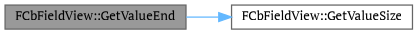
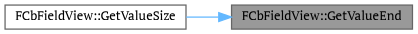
  digraph {
    rankdir=LR
    fontname="PT Serif"
    node [fontname="PT Serif" fontsize=10 shape=box style=filled]
    n1 [color=gray40 fillcolor=grey60 fontcolor=black height=0.2 label="FCbFieldView::GetValueEnd" width=0.4]
    n2 [color=grey40 fillcolor=white height=0.2 label="FCbFieldView::GetValueSize" width=0.4]
-   n1 -> n2 [color=steelblue1 fontname="PT Serif" fontsize=10 labelfontname=Helvetica labelfontsize=10 style=solid]
+   n2 -> n1 [color=steelblue1 fontname="PT Serif" fontsize=10 labelfontname=Helvetica labelfontsize=10 style=solid]
  }
